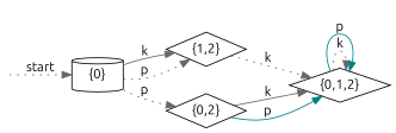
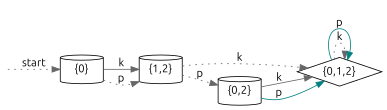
  digraph {
    fontname=Ubuntu
    rankdir=LR
    node [fontname=Ubuntu shape=cylinder]
    edge [color=gray40 fontname=Ubuntu style=dotted]
    __start [shape=point style=invis]
    "{0}"
-   "{1,2}" [shape=diamond]
+   "{1,2}"
    "{0,1,2}" [shape=diamond]
-   "{0,2}" [shape=diamond]
+   "{0,2}"
    __start -> "{0}" [label=start]
    "{0}" -> "{1,2}" [label=k style=solid]
    "{0}" -> "{1,2}" [label=p]
    "{1,2}" -> "{0,1,2}" [label=k]
-   "{0}" -> "{0,2}" [label=p]
+   "{1,2}" -> "{0,2}" [label=p]
    "{0,1,2}" -> "{0,1,2}" [label=k]
    "{0,1,2}" -> "{0,1,2}" [color=teal label=p style=solid]
    "{0,2}" -> "{0,1,2}" [label=k style=solid]
    "{0,2}" -> "{0,1,2}" [color=teal label=p style=solid]
  }
